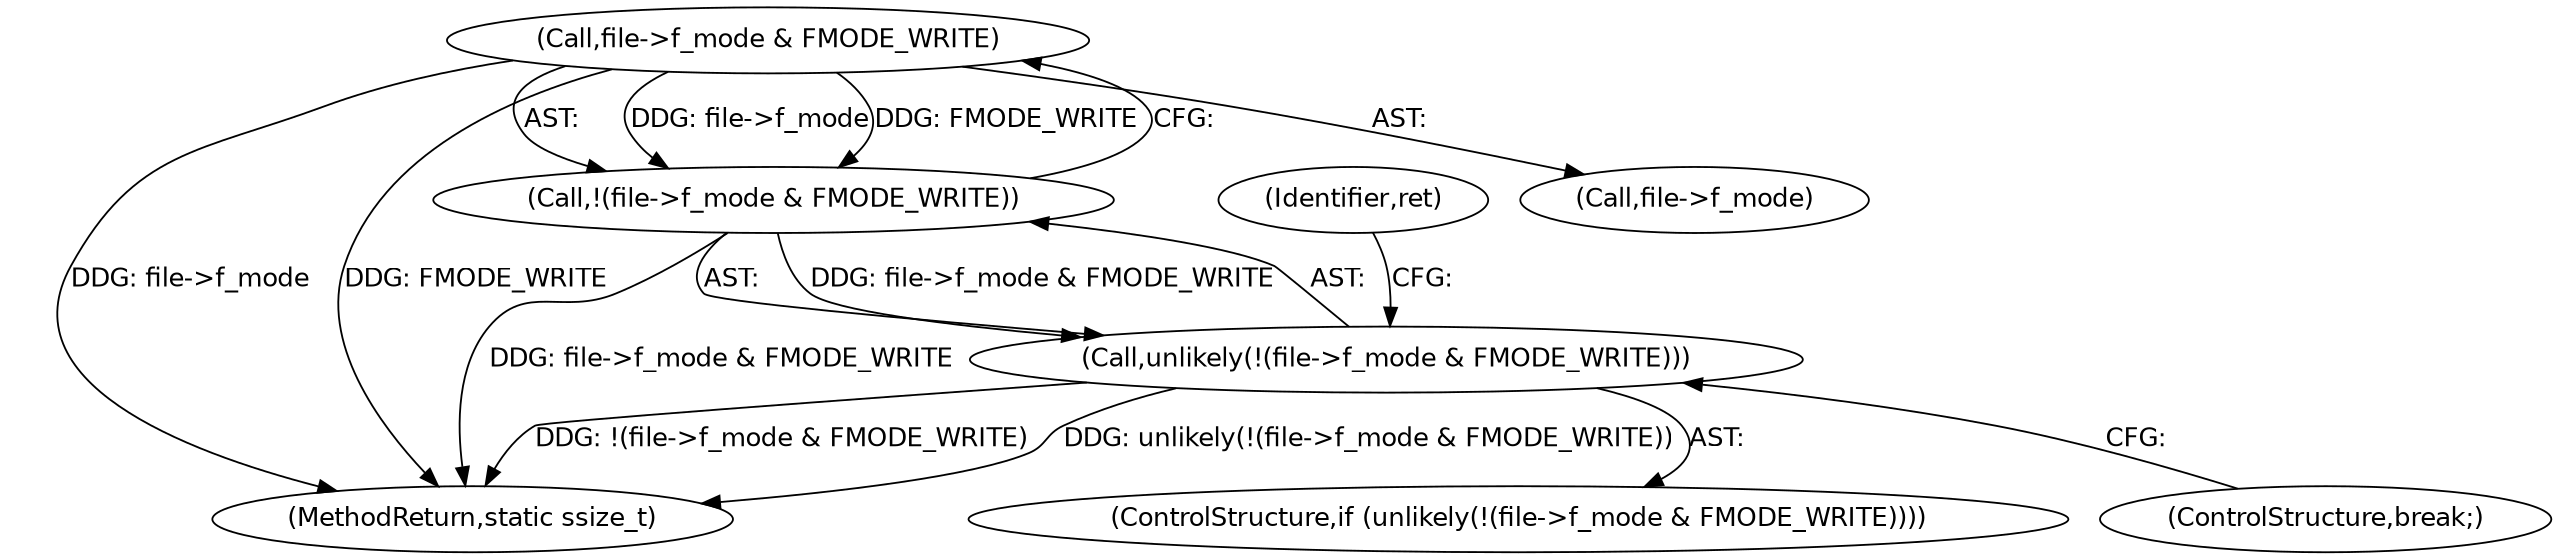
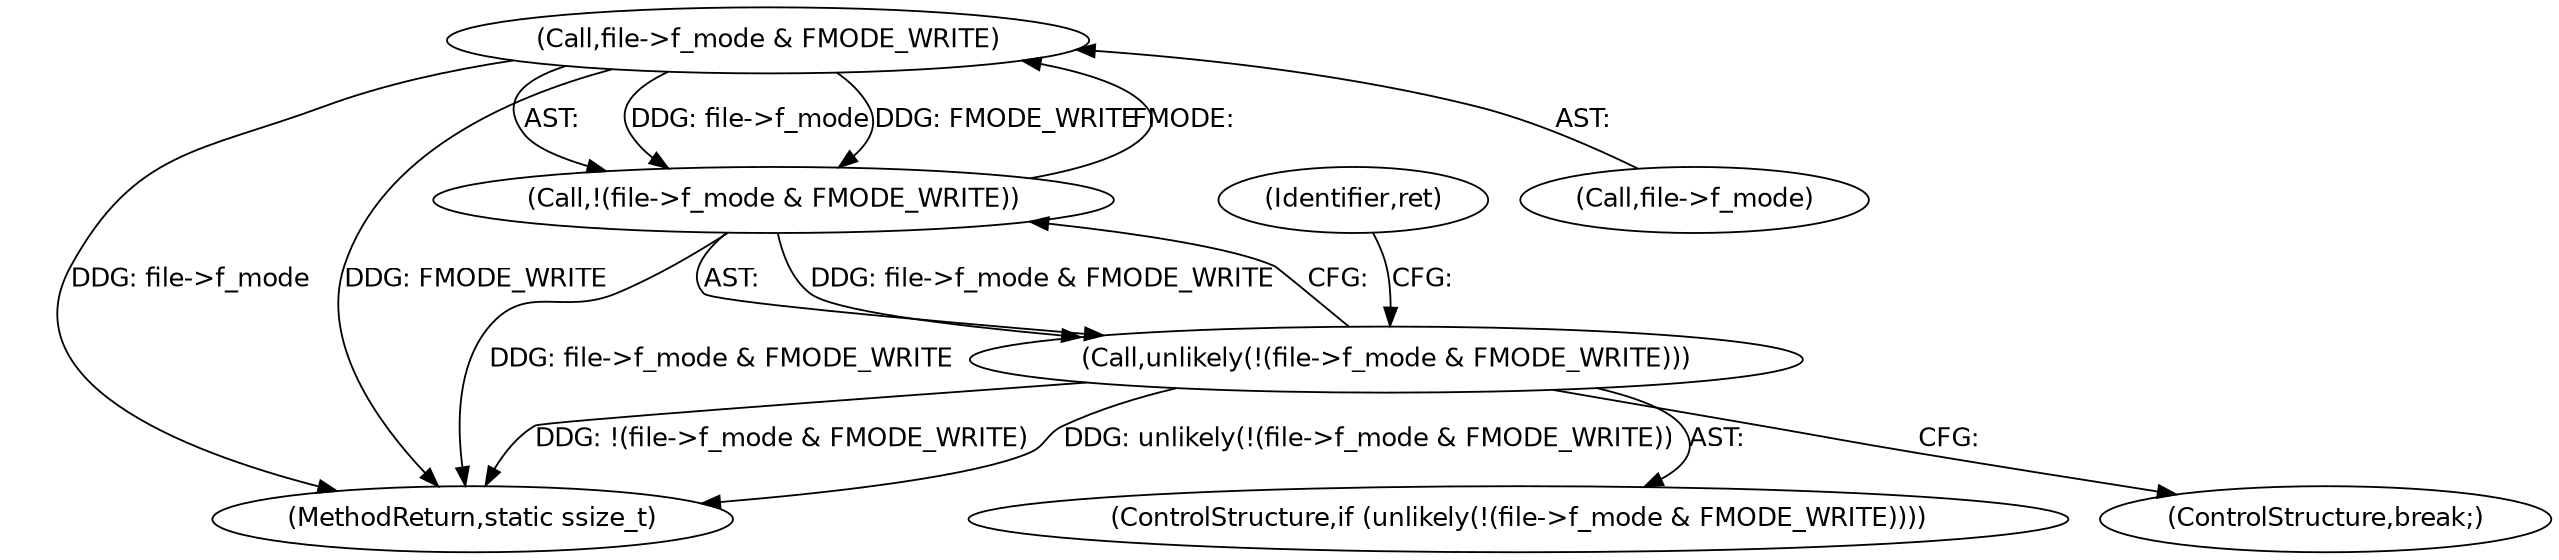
  digraph {
    fontname="DejaVu Sans"
    node [fontname="DejaVu Sans"]
    edge [fontname="DejaVu Sans"]
    n1 [label="(Call,file->f_mode & FMODE_WRITE)"]
    n2 [label="(Call,!(file->f_mode & FMODE_WRITE))"]
    n3 [label="(MethodReturn,static ssize_t)"]
    n4 [label="(Call,unlikely(!(file->f_mode & FMODE_WRITE)))"]
    n5 [label="(ControlStructure,if (unlikely(!(file->f_mode & FMODE_WRITE))))"]
    n6 [label="(Call,file->f_mode)"]
    n7 [label="(ControlStructure,break;)"]
    n8 [label="(Identifier,ret)"]
    n1 -> n2 [label="AST: "]
    n1 -> n2 [label="DDG: file->f_mode"]
    n1 -> n2 [label="DDG: FMODE_WRITE"]
    n1 -> n3 [label="DDG: file->f_mode"]
    n1 -> n3 [label="DDG: FMODE_WRITE"]
-   n2 -> n1 [label="CFG: "]
+   n2 -> n1 [label="FMODE: "]
    n2 -> n3 [label="DDG: file->f_mode & FMODE_WRITE"]
    n2 -> n4 [label="AST: "]
    n2 -> n4 [label="DDG: file->f_mode & FMODE_WRITE"]
-   n4 -> n2 [label="AST: "]
+   n4 -> n2 [label="CFG: "]
    n4 -> n3 [label="DDG: !(file->f_mode & FMODE_WRITE)"]
    n4 -> n3 [label="DDG: unlikely(!(file->f_mode & FMODE_WRITE))"]
    n4 -> n5 [label="AST: "]
-   n1 -> n6 [label="AST: "]
-   n7 -> n4 [label="CFG: "]
+   n6 -> n1 [label="AST: "]
+   n4 -> n7 [label="CFG: "]
    n8 -> n4 [label="CFG: "]
  }
